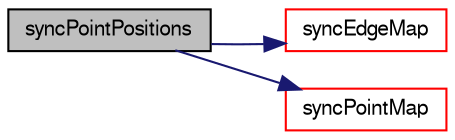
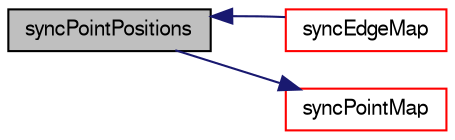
  digraph {
    rankdir=LR
    node [color=red fontname=FreeSans fontsize=10 shape=record]
    edge [color=midnightblue fontname=FreeSans fontsize=10 labelfontname=FreeSans labelfontsize=10 style=solid]
    n1 [color=black fillcolor=grey75 fontcolor=black height=0.2 label=syncPointPositions style=filled width=0.4]
    n2 [height=0.2 label=syncEdgeMap width=0.4]
    n3 [height=0.2 label=syncPointMap width=0.4]
-   n1 -> n2
+   n2 -> n1
    n1 -> n3
  }
